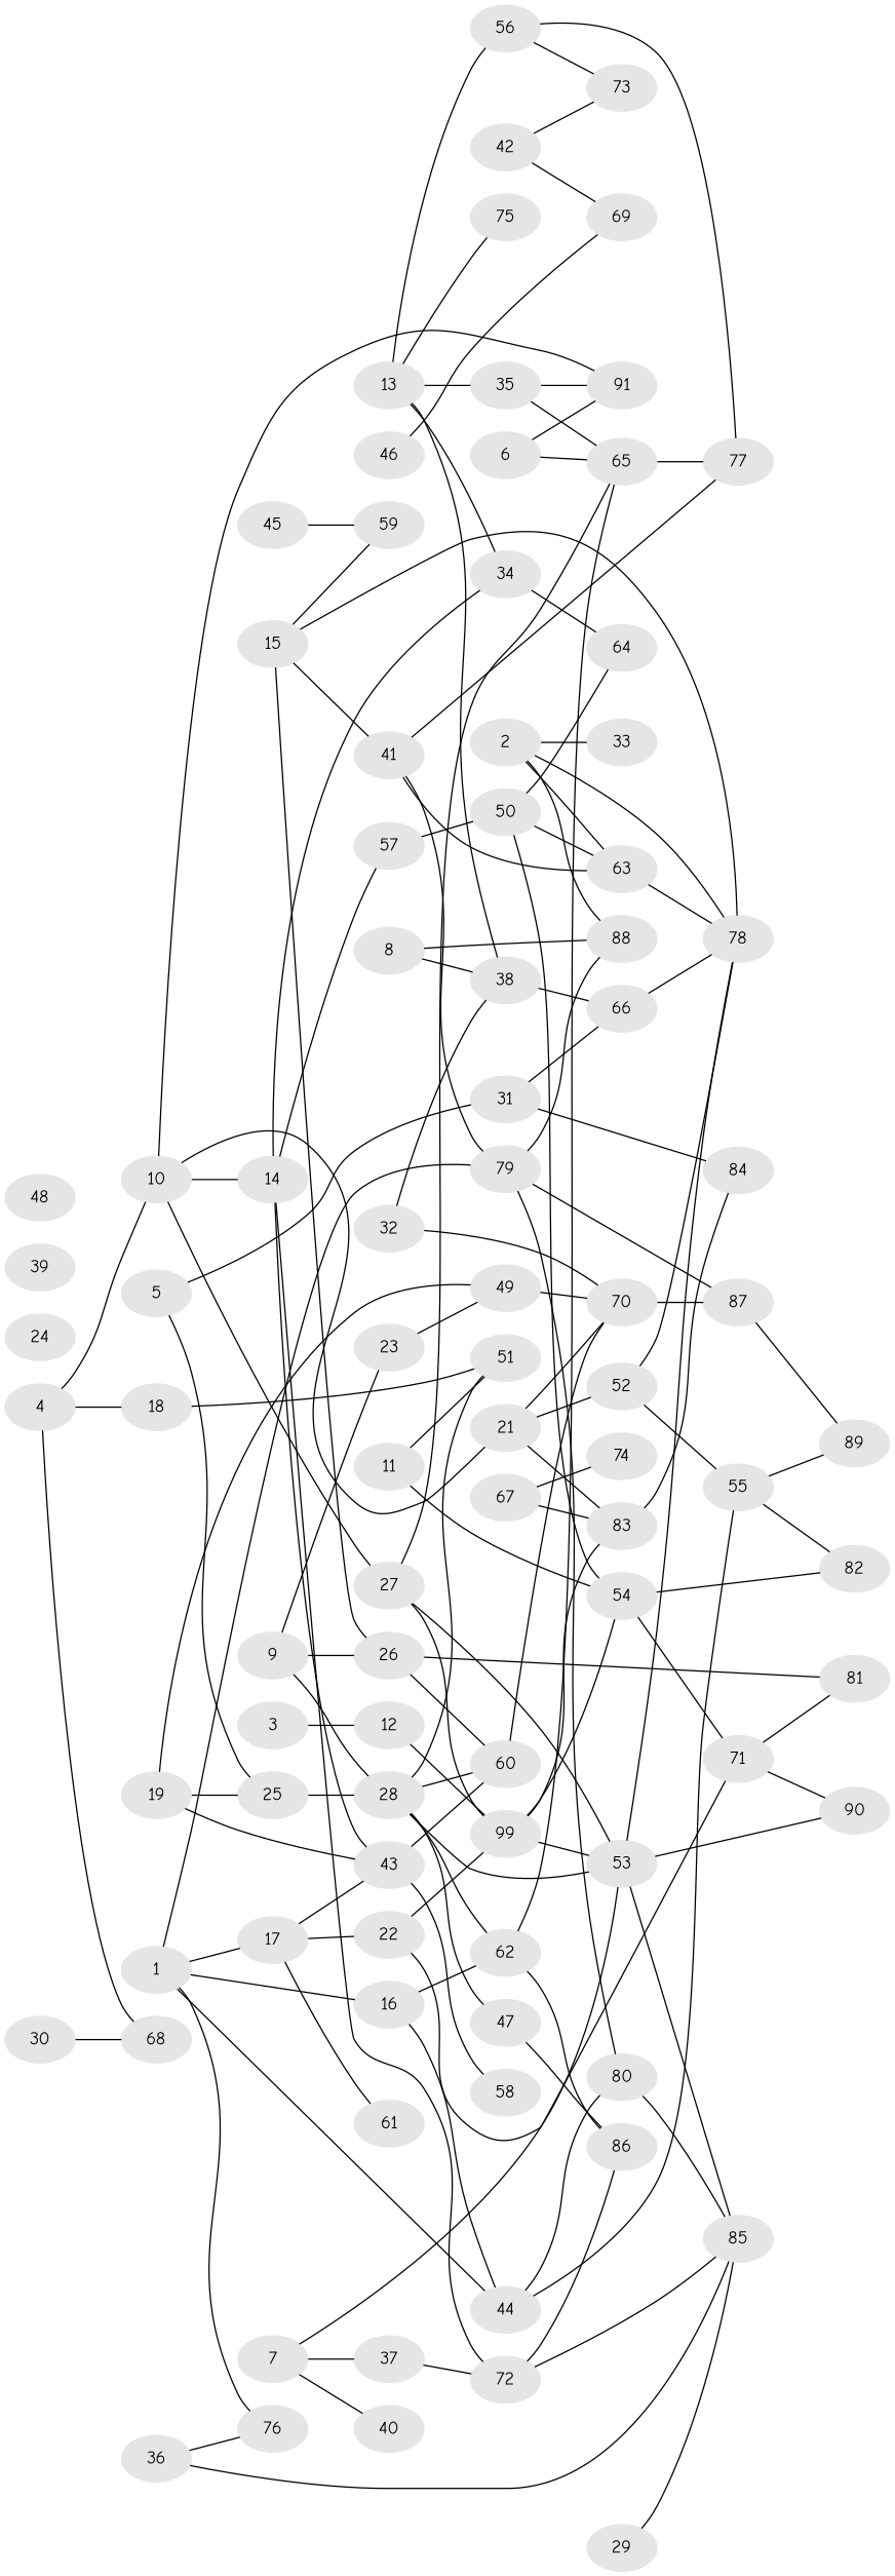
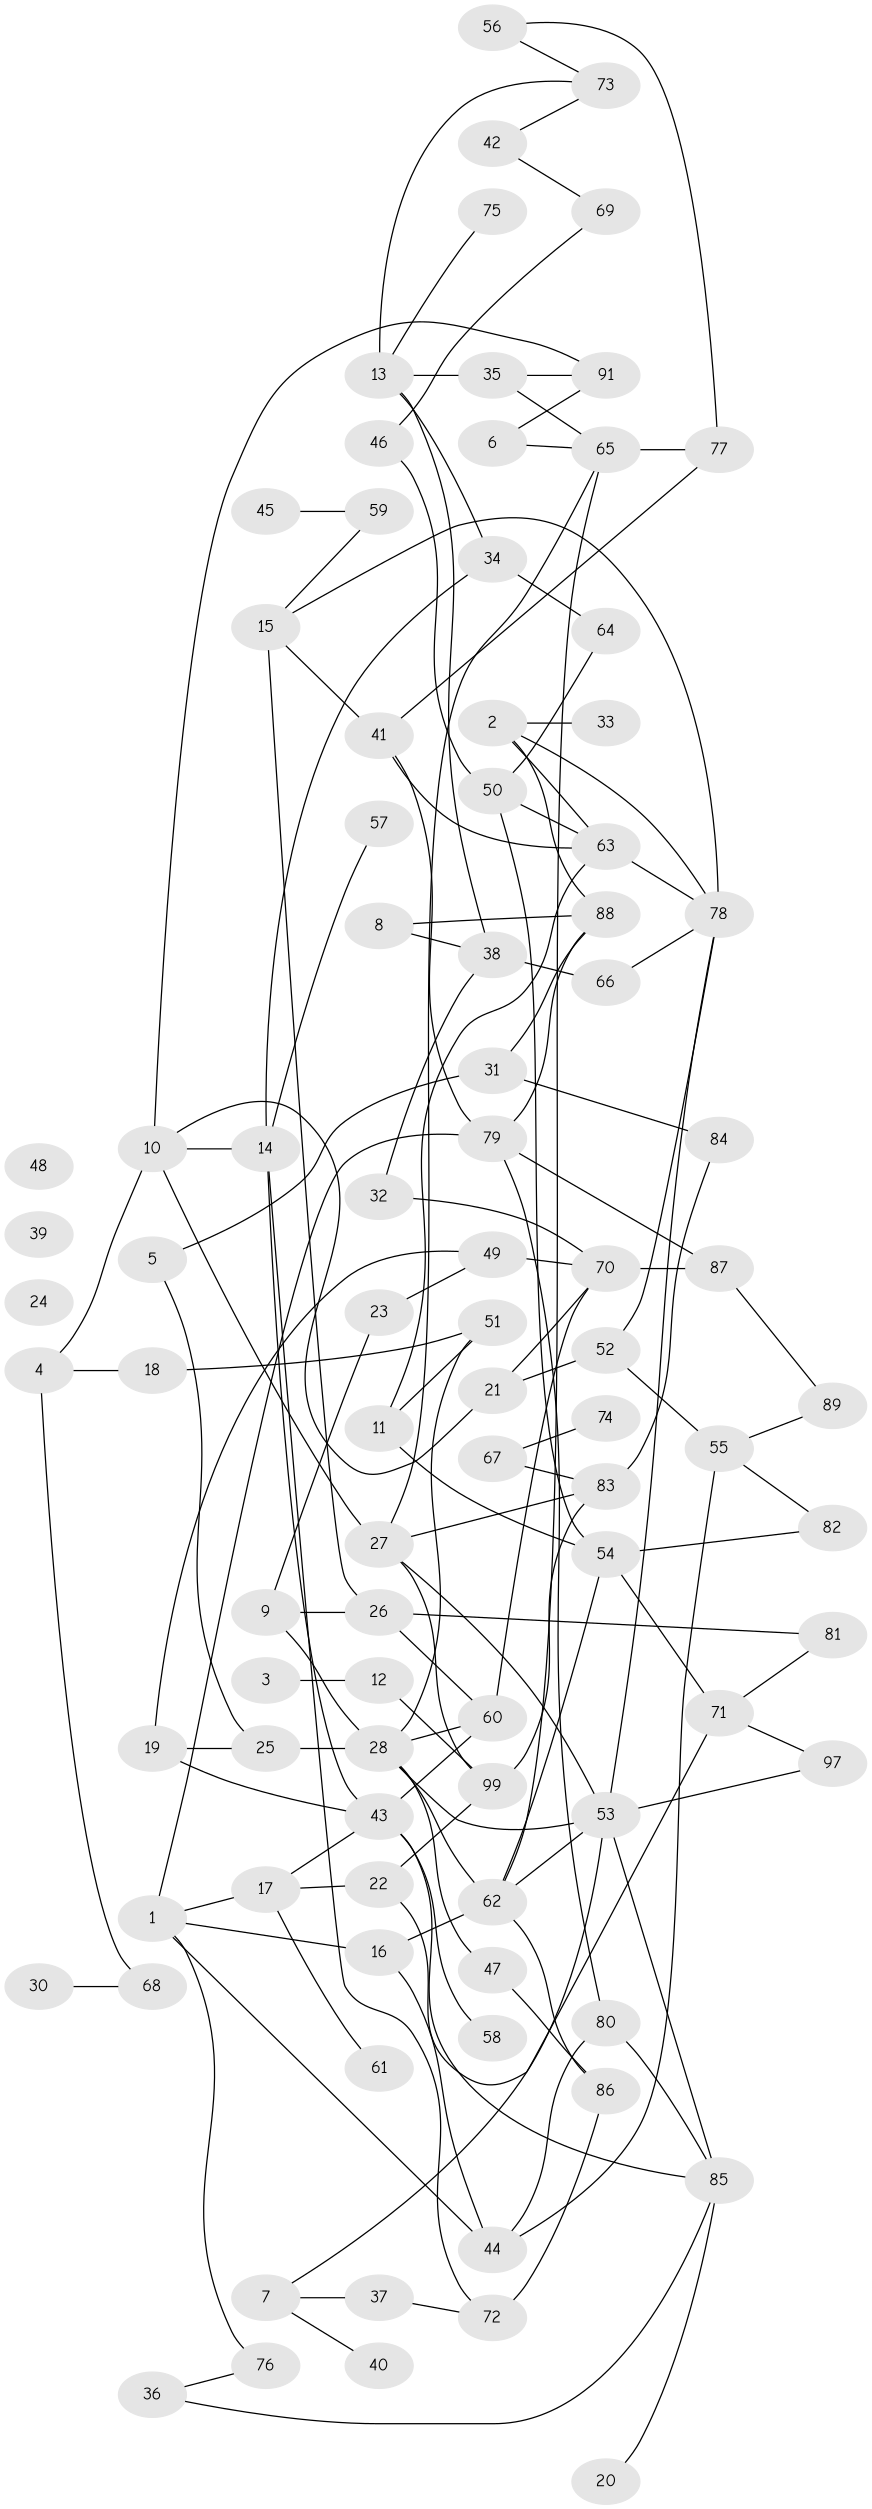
  graph {
    fontname="Comic Neue"
    rankdir=LR
    node [color=gray90 fontname="Comic Neue" style=filled]
    edge [fontname="Comic Neue"]
    1
    16
    17
    44
    76
    79
    62
    43
    22
    61
    55
    80
    88
    87
    2
    33
    63
    78
    3
    12
    n21 [label=99]
    4
    10
    18
    68
    91
    14
    21
    27
    51
    5
    25
    31
    28
    84
    6
    65
    77
    7
    37
    40
    53
    72
    85
-   90
+   90 [label=97]
    8
    38
    66
    9
    23
    26
    49
    60
    81
    47
    34
    57
    52
    70
    83
    11
    54
    71
    82
    13
    35
    56
    75
    64
    73
    58
    86
    15
    41
    59
    19
-   20 [label=29]
+   20
    24
    30
    32
    42
    69
    36
    39
    89
    45
    46
    50
    48
    67
    74
    1 -- 16
    1 -- 17
    1 -- 44
    1 -- 76
    1 -- 79
    16 -- 44
    16 -- 62
    17 -- 43
    17 -- 22
    17 -- 61
    44 -- 55
    44 -- 80
    79 -- 80
    79 -- 88
    79 -- 87
    62 -- 65
    62 -- 86
-   72 -- 85
+   43 -- 85
    43 -- 60
    43 -- 58
    22 -- n21
    22 -- 71
    55 -- 82
    55 -- 89
    80 -- 85
    87 -- 89
    2 -- 88
    2 -- 33
    2 -- 63
    2 -- 78
    63 -- 78
    3 -- 12
    12 -- n21
-   n21 -- 53
+   62 -- 53
    n21 -- 83
-   n21 -- 54
+   62 -- 54
    4 -- 10
    4 -- 18
    4 -- 68
    10 -- 91
    10 -- 14
    10 -- 21
    10 -- 27
    18 -- 51
    14 -- 43
    14 -- 72
    14 -- 34
    14 -- 57
    21 -- 52
    21 -- 70
    27 -- n21
    27 -- 65
    27 -- 53
-   21 -- 83
+   27 -- 83
    5 -- 25
    5 -- 31
    25 -- 28
-   31 -- 66
+   31 -- 88
    31 -- 84
    28 -- 62
    28 -- 51
    28 -- 53
    28 -- 60
    28 -- 47
    6 -- 91
    6 -- 65
    65 -- 77
    7 -- 37
    7 -- 40
    7 -- 53
    37 -- 72
    53 -- 78
    53 -- 85
    53 -- 90
    72 -- 86
    8 -- 88
    8 -- 38
    38 -- 66
    66 -- 78
    9 -- 28
    9 -- 23
    9 -- 26
    23 -- 49
    26 -- 60
    26 -- 81
    49 -- 70
    60 -- 70
    47 -- 86
    34 -- 64
    52 -- 55
    52 -- 78
    70 -- 87
    83 -- 84
+   11 -- 63
    11 -- 51
    11 -- 54
    54 -- 71
    54 -- 82
    71 -- 90
    71 -- 81
    13 -- 38
    13 -- 34
    13 -- 35
-   13 -- 56
+   13 -- 73
    13 -- 75
    35 -- 91
    35 -- 65
    56 -- 77
    56 -- 73
    15 -- 78
    15 -- 26
    15 -- 41
    15 -- 59
    41 -- 79
    41 -- 63
    41 -- 77
    19 -- 43
    19 -- 25
    19 -- 49
    20 -- 85
    30 -- 68
    32 -- 38
    32 -- 70
    42 -- 73
    42 -- 69
    36 -- 76
    36 -- 85
    45 -- 59
    46 -- 69
-   57 -- 50
+   46 -- 50
    50 -- 63
    50 -- 54
    50 -- 64
    67 -- 83
    67 -- 74
  }
